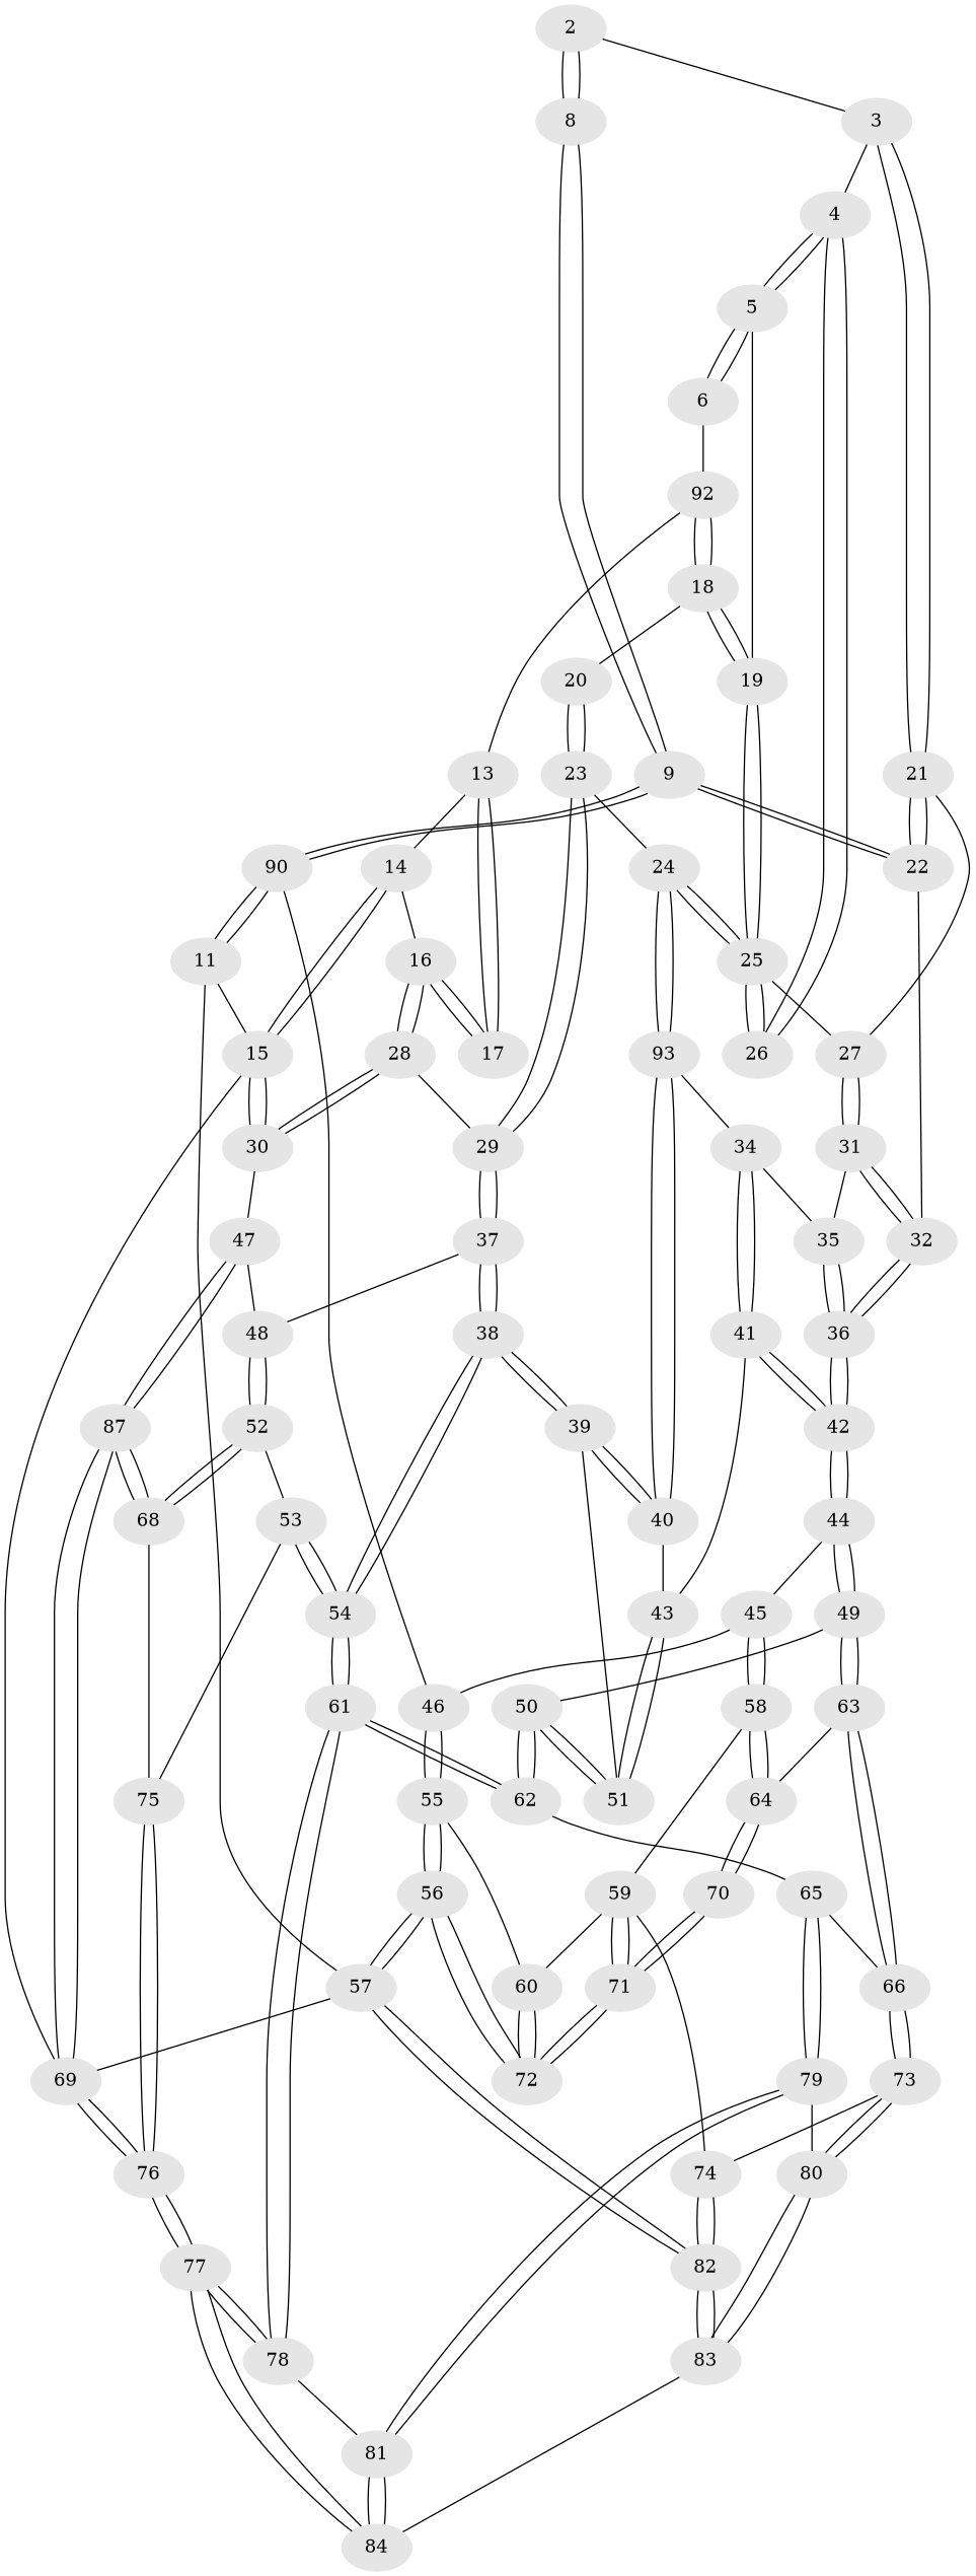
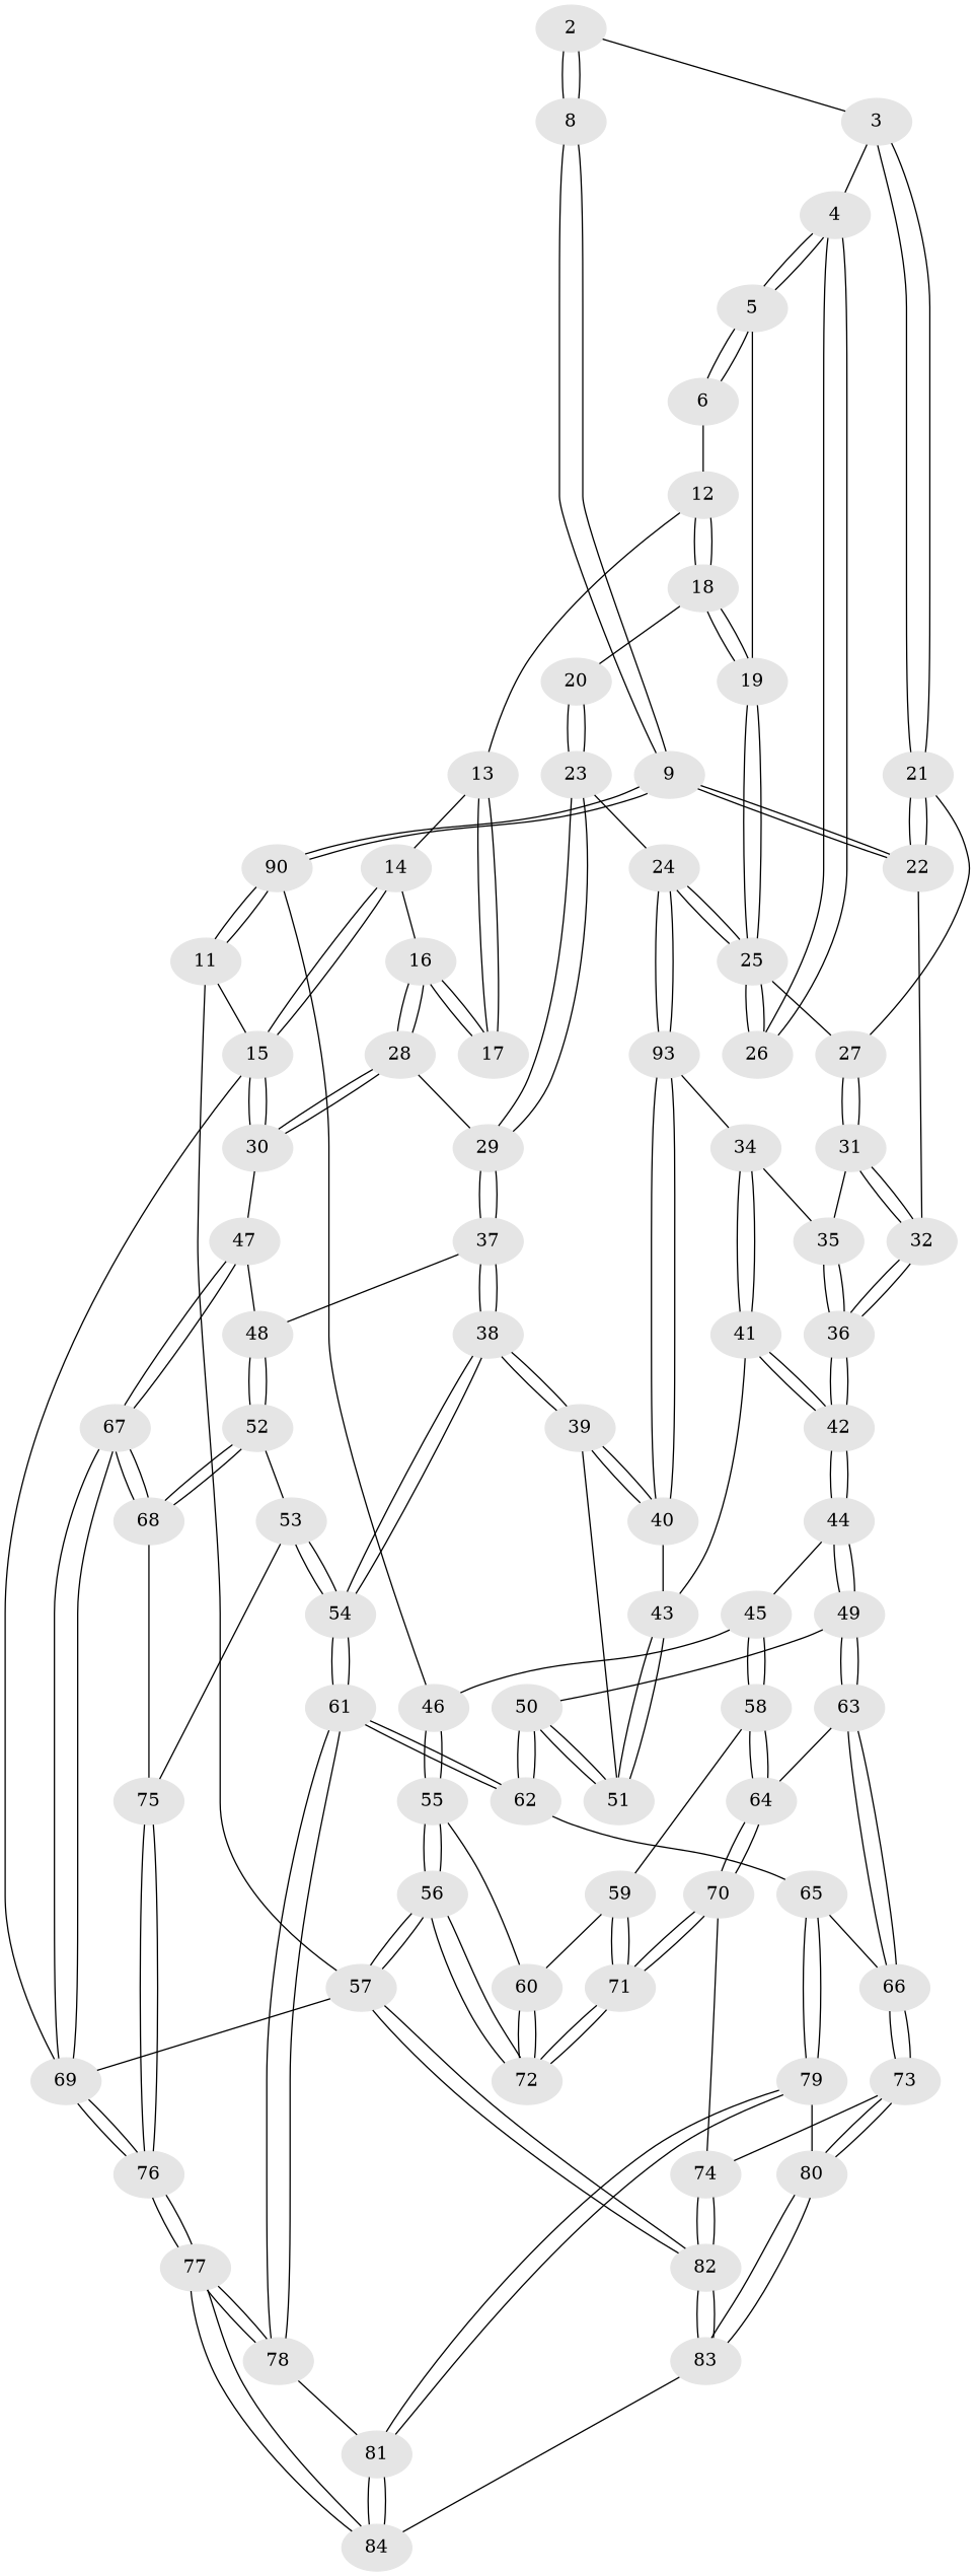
  graph {
    node [color=gray90 style=filled]
    2
    8
    3
    9
    4
    21
    5
    26
    22
    27
    6
    19
-   12 [label=92]
+   12
    25
    13
    18
    11
    15
    57
    n20 [label=90]
    46
    32
    55
    30
    69
    82
    14
    17
    20
    16
    28
    47
    76
    29
    23
    24
    31
    36
    n39 [label=93]
    37
    34
    40
    35
    38
    48
-   67 [label=87]
+   67
    42
    41
    43
    44
    39
    54
    52
    51
    61
    45
    49
    58
    50
    63
    59
    64
    56
    60
    68
    53
    62
    66
    65
    75
    78
    72
    83
    71
    70
    81
    79
    73
    74
    80
    77
    84
    2 -- 8
    2 -- 8
    2 -- 3
    8 -- 9
    8 -- 9
    3 -- 4
    3 -- 21
    3 -- 21
    9 -- 22
    9 -- 22
    9 -- n20
    9 -- n20
    4 -- 5
    4 -- 5
    4 -- 26
    4 -- 26
    21 -- 22
    21 -- 22
    21 -- 27
    5 -- 6
    5 -- 6
    5 -- 19
    22 -- 32
    27 -- 31
    27 -- 31
    6 -- 12
    19 -- 25
    19 -- 25
    12 -- 13
    12 -- 18
    12 -- 18
    25 -- 26
    25 -- 26
    25 -- 27
    13 -- 14
    13 -- 17
    13 -- 17
    18 -- 19
    18 -- 19
    18 -- 20
    11 -- 15
    11 -- 57
    15 -- 30
    15 -- 30
    15 -- 69
    57 -- 69
    57 -- 82
    57 -- 82
    n20 -- 11
    n20 -- 11
    n20 -- 46
    46 -- 55
    46 -- 55
    32 -- 36
    32 -- 36
    55 -- 56
    55 -- 56
    55 -- 60
    30 -- 47
    69 -- 76
    69 -- 76
    82 -- 83
    82 -- 83
    14 -- 15
    14 -- 15
    14 -- 16
    20 -- 23
    20 -- 23
    16 -- 17
    16 -- 17
    16 -- 28
    16 -- 28
    28 -- 30
    28 -- 30
    28 -- 29
    47 -- 48
    47 -- 67
    47 -- 67
    76 -- 77
    76 -- 77
    29 -- 37
    29 -- 37
    23 -- 29
    23 -- 29
    23 -- 24
    24 -- 25
    24 -- 25
    24 -- n39
    24 -- n39
    31 -- 32
    31 -- 32
    31 -- 35
    36 -- 42
    36 -- 42
    n39 -- 34
    n39 -- 40
    n39 -- 40
    37 -- 38
    37 -- 38
    37 -- 48
    34 -- 35
    34 -- 41
    34 -- 41
    40 -- 43
    35 -- 36
    35 -- 36
    38 -- 39
    38 -- 39
    38 -- 54
    38 -- 54
    48 -- 52
    48 -- 52
    67 -- 69
    67 -- 69
    67 -- 68
    67 -- 68
    42 -- 44
    42 -- 44
    41 -- 42
    41 -- 42
    41 -- 43
    43 -- 51
    43 -- 51
    44 -- 45
    44 -- 49
    44 -- 49
    39 -- 40
    39 -- 40
    39 -- 51
    54 -- 61
    54 -- 61
    52 -- 68
    52 -- 68
    52 -- 53
    61 -- 62
    61 -- 62
    61 -- 78
    61 -- 78
    45 -- 46
    45 -- 58
    45 -- 58
    49 -- 50
    49 -- 63
    49 -- 63
    58 -- 59
    58 -- 64
    58 -- 64
    50 -- 51
    50 -- 51
    50 -- 62
    50 -- 62
    63 -- 64
    63 -- 66
    63 -- 66
    59 -- 60
    59 -- 71
    59 -- 71
    64 -- 70
    64 -- 70
    56 -- 57
    56 -- 57
    56 -- 72
    56 -- 72
    60 -- 72
    60 -- 72
    68 -- 75
    53 -- 54
    53 -- 54
    53 -- 75
    62 -- 65
    66 -- 73
    66 -- 73
    65 -- 66
    65 -- 79
    65 -- 79
    75 -- 76
    75 -- 76
    78 -- 81
    83 -- 84
    71 -- 72
    71 -- 72
    70 -- 71
    70 -- 71
-   59 -- 74
+   70 -- 74
    81 -- 84
    81 -- 84
    79 -- 81
    79 -- 81
    79 -- 80
    73 -- 74
    73 -- 80
    73 -- 80
    74 -- 82
    74 -- 82
    80 -- 83
    80 -- 83
    77 -- 78
    77 -- 78
    77 -- 84
    77 -- 84
  }
